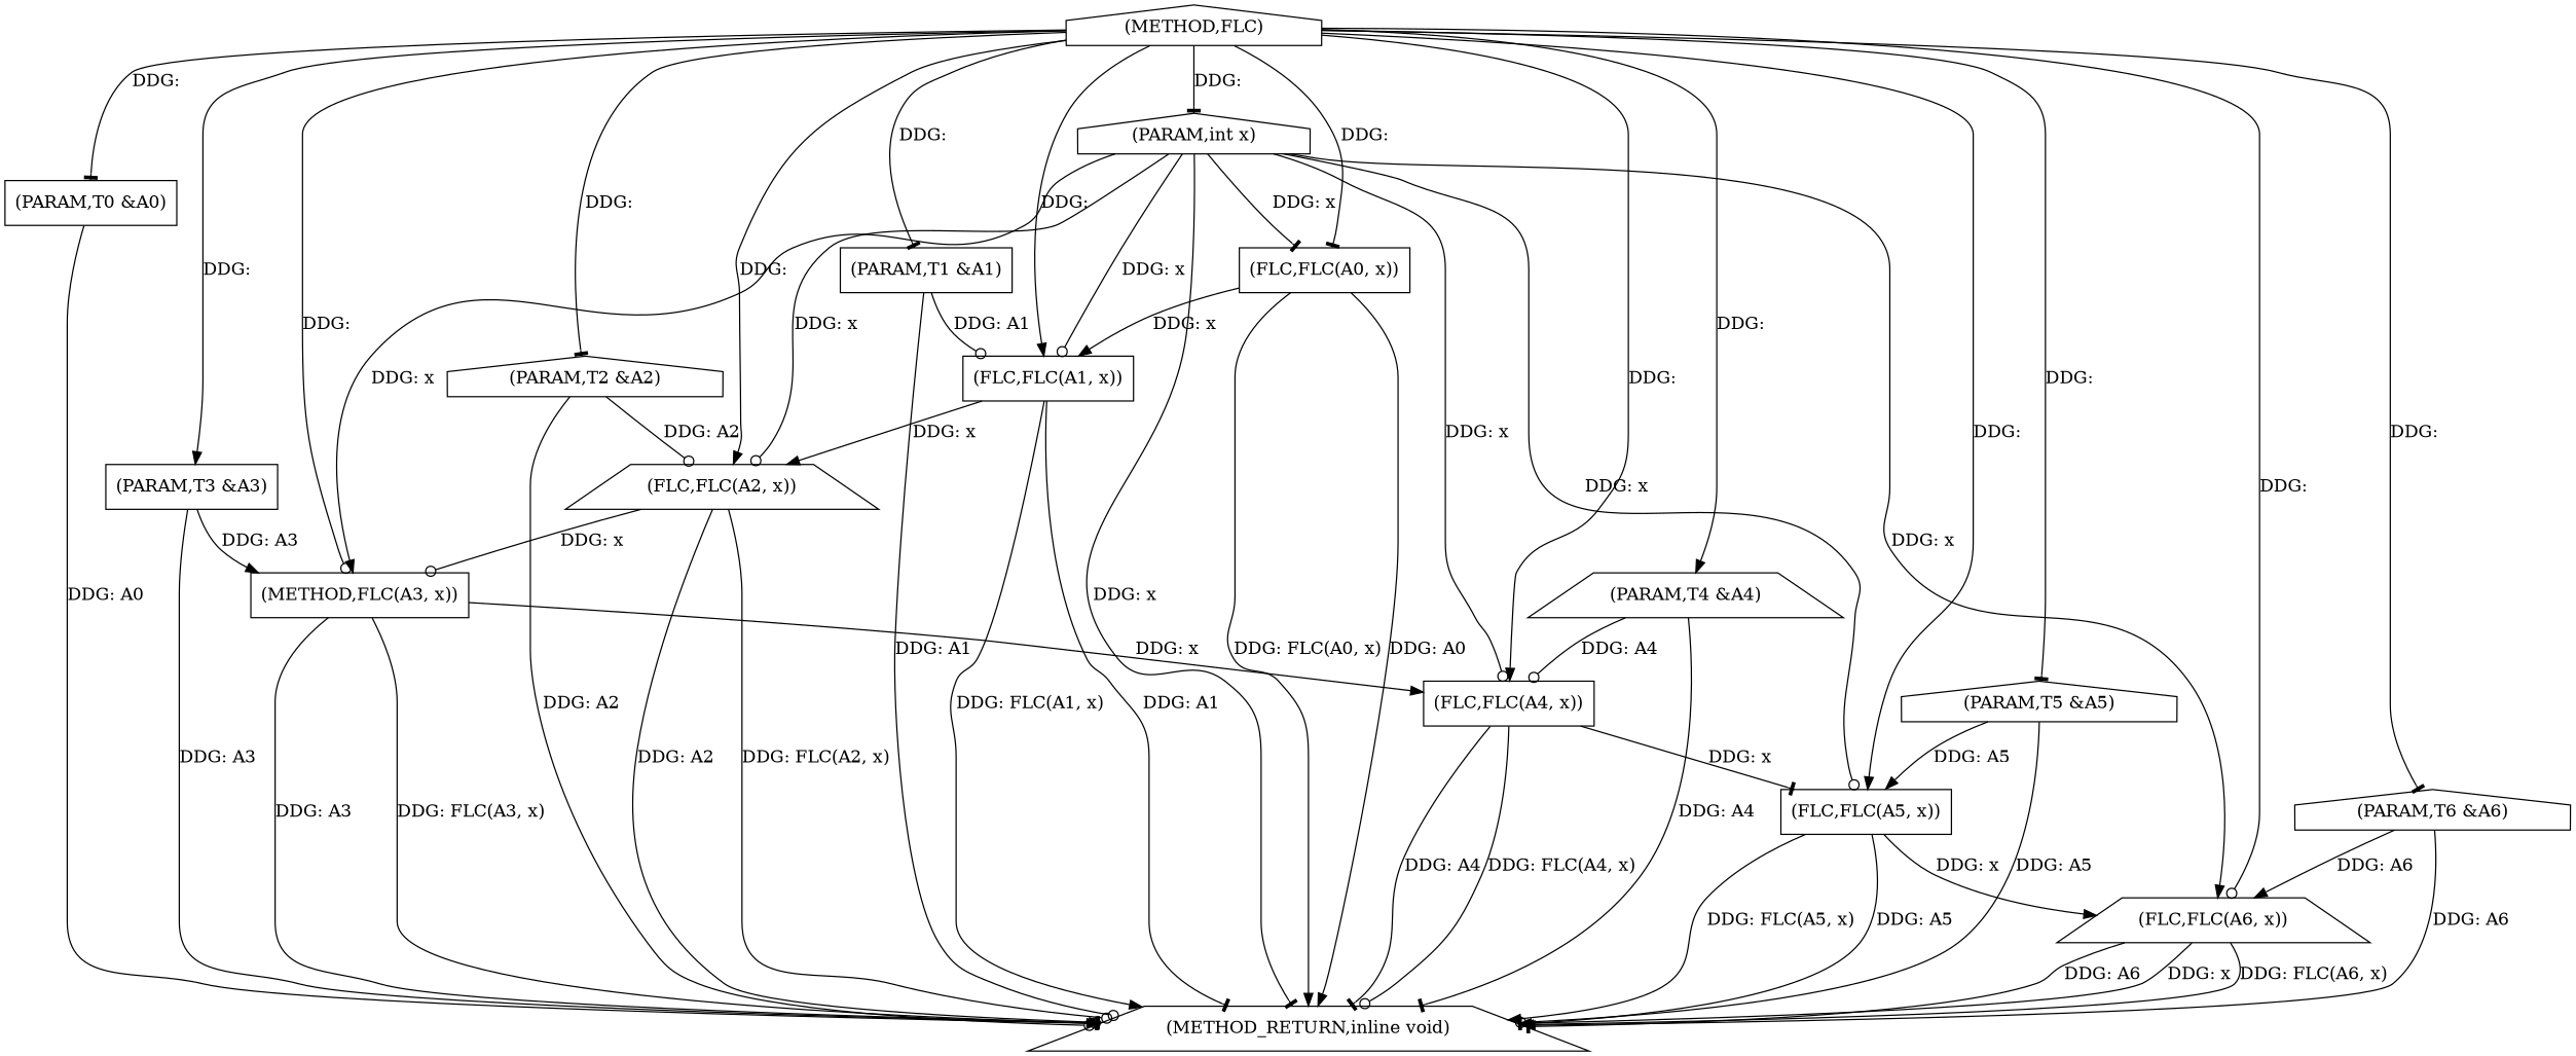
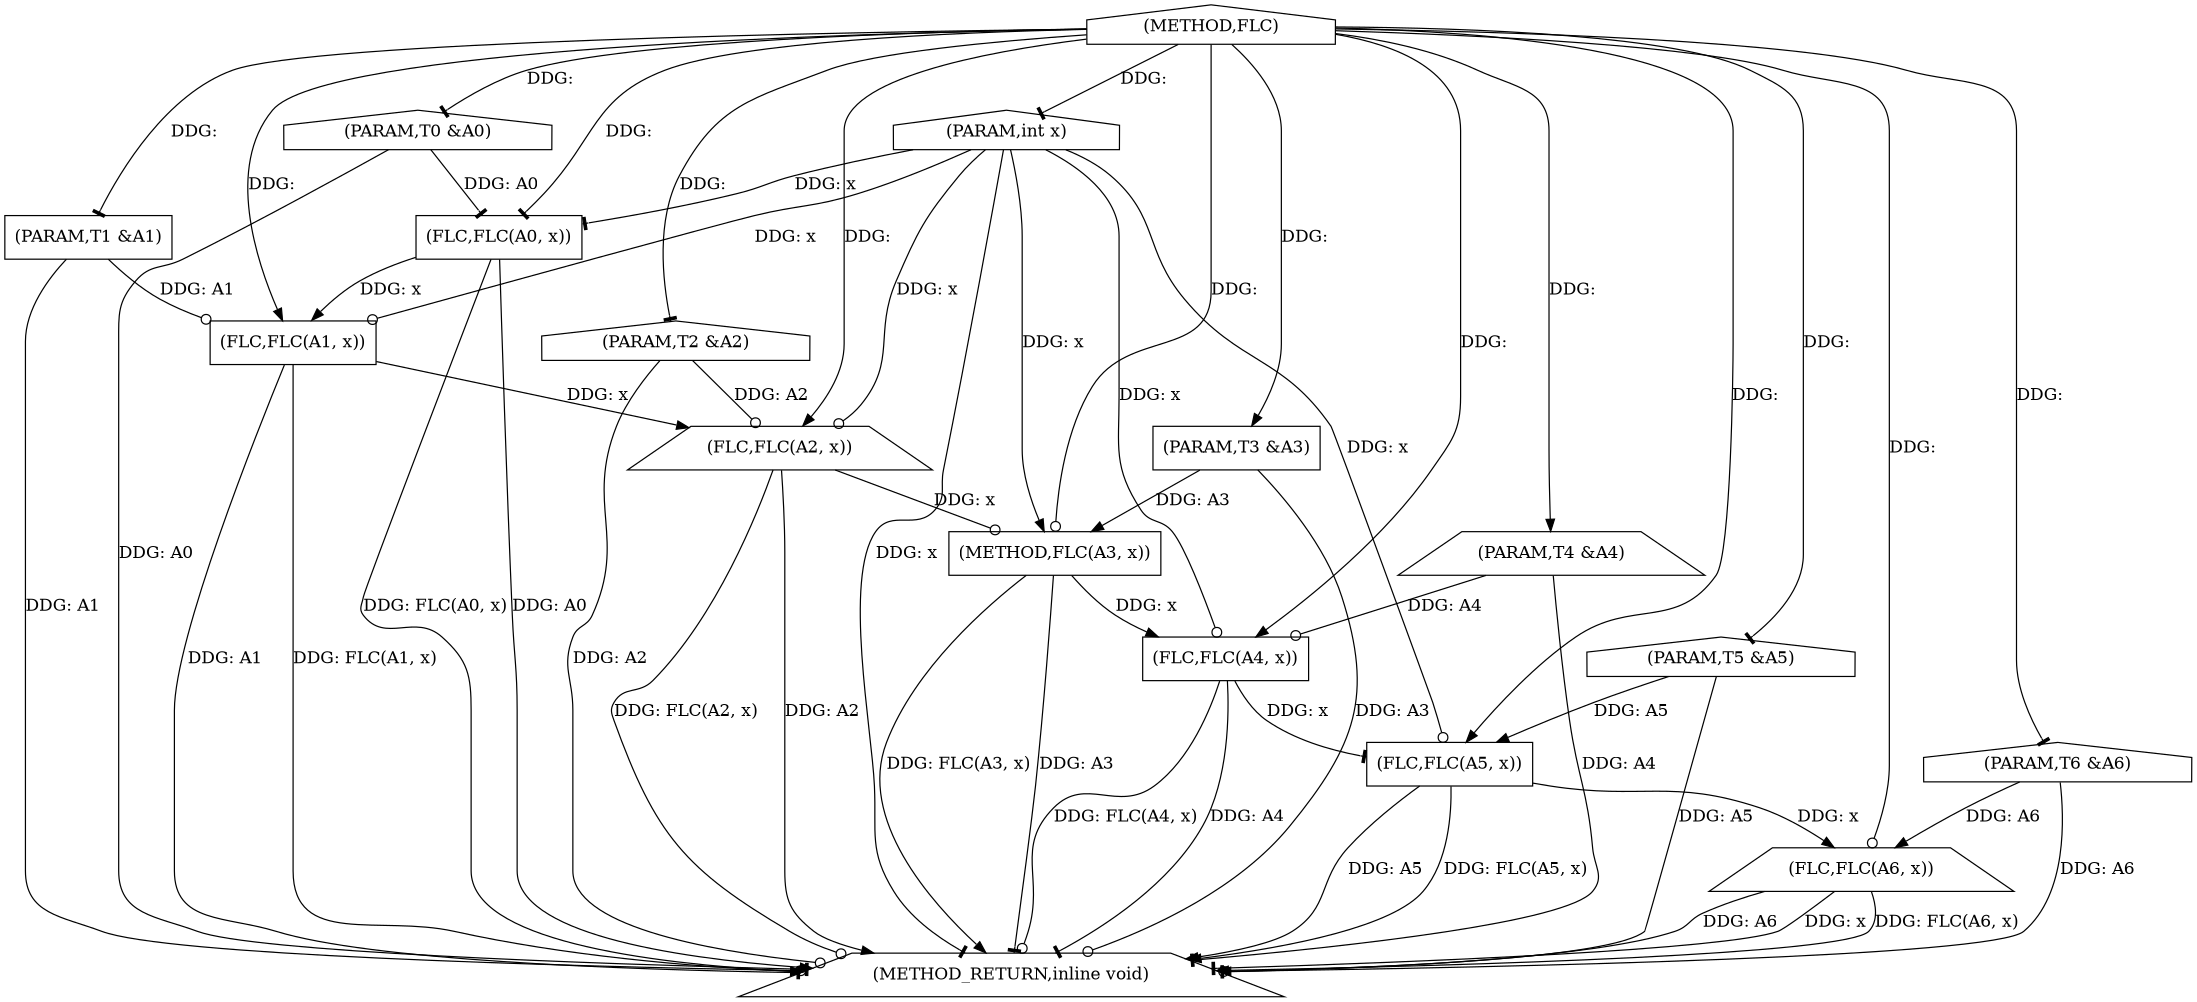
  digraph {
    node [shape=box]
    edge [arrowhead=normal]
    n1 [label="(METHOD,FLC)" shape=house]
-   n2 [label="(PARAM,T0 &A0)"]
+   n2 [label="(PARAM,T0 &A0)" shape=house]
    n3 [label="(PARAM,T1 &A1)"]
    n4 [label="(PARAM,T2 &A2)" shape=house]
    n5 [label="(PARAM,T3 &A3)"]
    n6 [label="(PARAM,T4 &A4)" shape=trapezium]
    n7 [label="(PARAM,T5 &A5)" shape=house]
    n8 [label="(PARAM,T6 &A6)" shape=house]
    n9 [label="(PARAM,int x)" shape=house]
    n10 [label="(FLC,FLC(A0, x))"]
    n11 [label="(FLC,FLC(A1, x))"]
    n12 [label="(FLC,FLC(A2, x))" shape=trapezium]
    n13 [label="(METHOD,FLC(A3, x))"]
    n14 [label="(FLC,FLC(A4, x))"]
    n15 [label="(FLC,FLC(A5, x))"]
    n16 [label="(FLC,FLC(A6, x))" shape=trapezium]
    n17 [label="(METHOD_RETURN,inline void)" shape=trapezium]
    n1 -> n2 [arrowhead=tee label="DDG: "]
    n1 -> n3 [arrowhead=tee label="DDG: "]
    n1 -> n4 [arrowhead=tee label="DDG: "]
    n1 -> n5 [label="DDG: "]
    n1 -> n6 [label="DDG: "]
    n1 -> n7 [arrowhead=tee label="DDG: "]
    n1 -> n8 [arrowhead=tee label="DDG: "]
    n1 -> n9 [arrowhead=tee label="DDG: "]
    n1 -> n10 [arrowhead=tee label="DDG: "]
    n1 -> n11 [label="DDG: "]
    n1 -> n12 [label="DDG: "]
    n1 -> n13 [arrowhead=odot label="DDG: "]
    n1 -> n14 [label="DDG: "]
    n1 -> n15 [label="DDG: "]
    n1 -> n16 [arrowhead=odot label="DDG: "]
+   n2 -> n10 [arrowhead=tee label="DDG: A0"]
    n2 -> n17 [arrowhead=tee label="DDG: A0"]
    n3 -> n11 [arrowhead=odot label="DDG: A1"]
    n3 -> n17 [arrowhead=odot label="DDG: A1"]
    n4 -> n12 [arrowhead=odot label="DDG: A2"]
    n4 -> n17 [arrowhead=odot label="DDG: A2"]
    n5 -> n13 [label="DDG: A3"]
    n5 -> n17 [arrowhead=odot label="DDG: A3"]
    n6 -> n14 [arrowhead=odot label="DDG: A4"]
    n6 -> n17 [arrowhead=tee label="DDG: A4"]
    n7 -> n15 [label="DDG: A5"]
    n7 -> n17 [arrowhead=odot label="DDG: A5"]
    n8 -> n16 [label="DDG: A6"]
    n8 -> n17 [label="DDG: A6"]
    n9 -> n10 [arrowhead=tee label="DDG: x"]
    n9 -> n11 [arrowhead=odot label="DDG: x"]
    n9 -> n12 [arrowhead=odot label="DDG: x"]
    n9 -> n13 [label="DDG: x"]
    n9 -> n14 [arrowhead=odot label="DDG: x"]
    n9 -> n15 [arrowhead=odot label="DDG: x"]
-   n9 -> n16 [label="DDG: x"]
    n9 -> n17 [arrowhead=tee label="DDG: x"]
    n10 -> n11 [label="DDG: x"]
    n10 -> n17 [label="DDG: A0"]
    n10 -> n17 [label="DDG: FLC(A0, x)"]
    n11 -> n12 [label="DDG: x"]
    n11 -> n17 [arrowhead=tee label="DDG: A1"]
    n11 -> n17 [label="DDG: FLC(A1, x)"]
    n12 -> n13 [arrowhead=odot label="DDG: x"]
    n12 -> n17 [label="DDG: A2"]
    n12 -> n17 [arrowhead=odot label="DDG: FLC(A2, x)"]
    n13 -> n14 [label="DDG: x"]
    n13 -> n17 [arrowhead=tee label="DDG: A3"]
    n13 -> n17 [label="DDG: FLC(A3, x)"]
    n14 -> n15 [arrowhead=tee label="DDG: x"]
    n14 -> n17 [arrowhead=tee label="DDG: A4"]
    n14 -> n17 [arrowhead=odot label="DDG: FLC(A4, x)"]
    n15 -> n16 [label="DDG: x"]
    n15 -> n17 [label="DDG: A5"]
    n15 -> n17 [label="DDG: FLC(A5, x)"]
    n16 -> n17 [arrowhead=tee label="DDG: A6"]
    n16 -> n17 [arrowhead=tee label="DDG: x"]
    n16 -> n17 [label="DDG: FLC(A6, x)"]
  }
